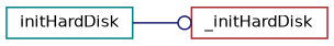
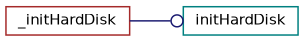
  digraph {
    rankdir=LR
    node [fillcolor=white fontname=Helvetica fontsize=10 shape=record style=filled]
    n1 [color=teal fontcolor=black height=0.2 label=initHardDisk width=0.4]
    n2 [color=brown height=0.2 label=_initHardDisk width=0.4]
-   n1 -> n2 [color=midnightblue fontname=Helvetica fontsize=10 labelfontname=Helvetica labelfontsize=10 style=solid arrowhead=odot]
+   n2 -> n1 [color=midnightblue fontname=Helvetica fontsize=10 labelfontname=Helvetica labelfontsize=10 style=solid arrowhead=odot]
  }
